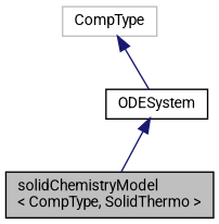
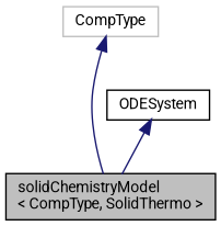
  digraph {
    fontname=Roboto
    node [color=black fontname=Roboto fontsize=10 shape=record]
    edge [color=midnightblue dir=back fontname=Roboto fontsize=10 labelfontname=Helvetica labelfontsize=10 style=solid]
    n1 [fillcolor=grey75 fontcolor=black height=0.2 label="solidChemistryModel\l\< CompType, SolidThermo \>" style=filled width=0.4]
    n2 [color=grey75 height=0.2 label=CompType width=0.4]
    n3 [height=0.2 label=ODESystem width=0.4]
-   n2 -> n3
+   n2 -> n1
    n3 -> n1
  }
